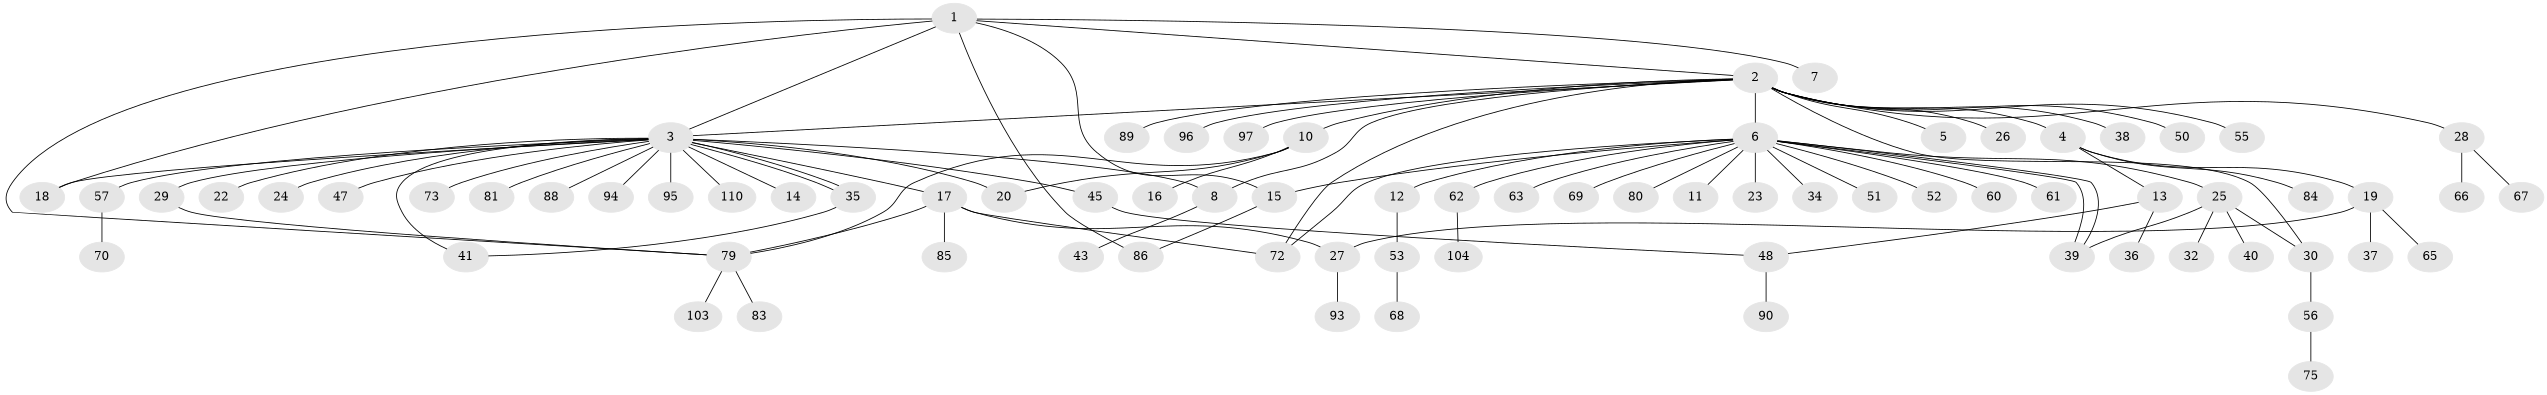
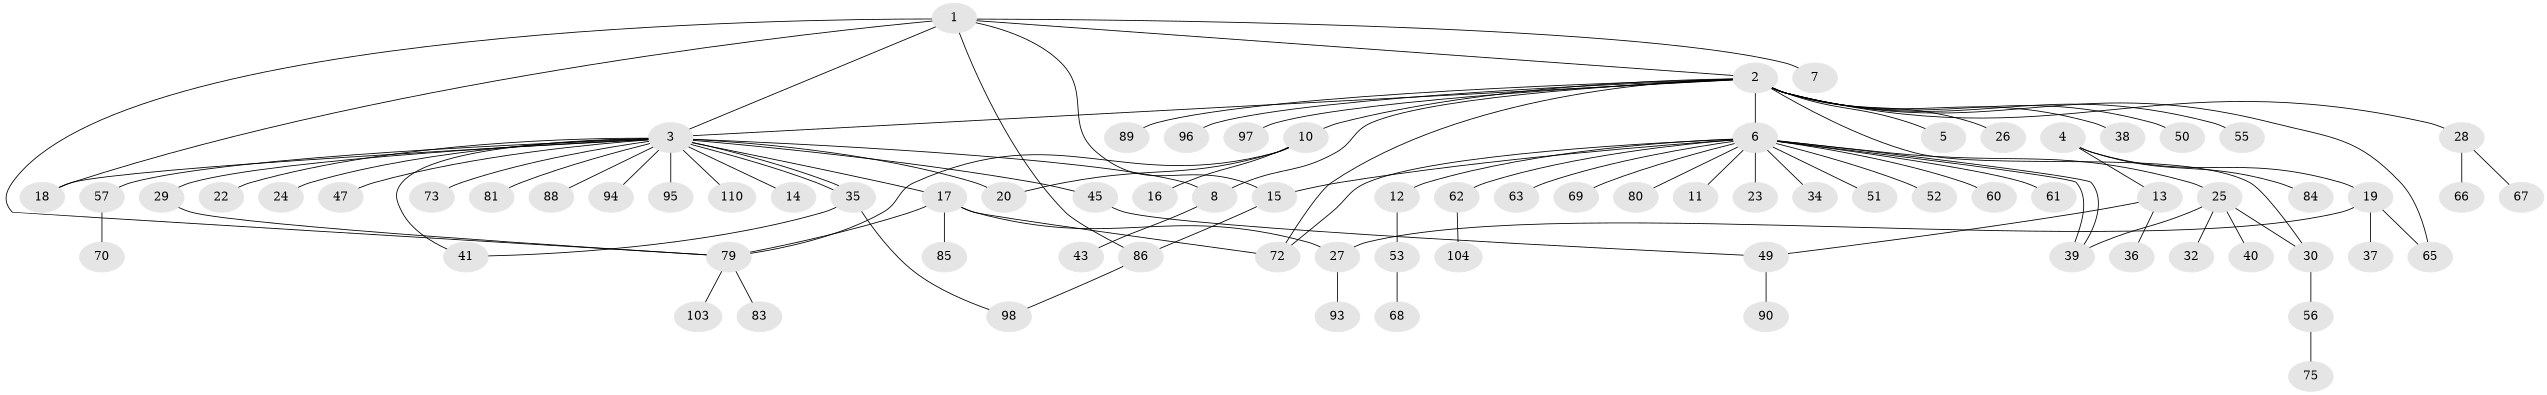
  graph {
    node [color=gray90 style=filled]
    1 [super="+96"]
    2 [super="+21"]
    3 [super="+9"]
    7
    15 [super="+82"]
    18
    79 [super="+101"]
    86
    4
    5
    6 [super="+64"]
    8 [super="+47"]
    10
    26
    28 [super="+78"]
    30 [super="+54"]
    38
    50
    55
    72
    89
    n22 [label=96]
    97
    14
    17 [super="+105"]
    20 [super="+31"]
    22
    24
    29
    35 [super="+91"]
    41 [super="+76"]
    n32 [label=47 super="+102"]
    45
    57 [super="+74"]
    73
    81
    88
    94
    95
    n40 [label=110]
    83
    103
+   98
    13 [super="+87"]
    19 [super="+59"]
    84
    11
    12 [super="+99"]
    23
    25 [super="+48"]
    34
    39 [super="+46"]
    51
    52
    60
    61
    62
    63 [super="+77"]
    69
    80
    43
    16
    66
    67
    56
    27 [super="+71"]
    85
-   49 [label=48]
+   49
    70
    36 [super="+58"]
    37
    65
    53
    32
    40
    104
    68
    90
    93
    75
    1 -- 2
    1 -- 3 [weight=2]
    1 -- 7
    1 -- 15
    1 -- 18
    1 -- 79
    1 -- 86
    2 -- 3
-   2 -- 4
+   2 -- 65
    2 -- 5
    2 -- 6
    2 -- 8
    2 -- 10
    2 -- 26
    2 -- 28
    2 -- 30
    2 -- 38
    2 -- 50
    2 -- 55
    2 -- 72
    2 -- 89
    2 -- n22
    2 -- 97
    3 -- 18
    3 -- 8
    3 -- 14
    3 -- 17
    3 -- 20
    3 -- 22
    3 -- 24
    3 -- 29
    3 -- 35
    3 -- 35
    3 -- 41
    3 -- n32
    3 -- 45
    3 -- 57
    3 -- 73
    3 -- 81
    3 -- 88
    3 -- 94
    3 -- 95
    3 -- n40
    15 -- 86
    79 -- 83
    79 -- 103
+   86 -- 98
    4 -- 13
    4 -- 19
    4 -- 84
    6 -- 15
    6 -- 72
    6 -- 11
    6 -- 12
    6 -- 23
    6 -- 25
    6 -- 34
    6 -- 39
    6 -- 39
    6 -- 51
    6 -- 52
    6 -- 60
    6 -- 61
    6 -- 62
    6 -- 63
    6 -- 69
    6 -- 80
    8 -- 43
    10 -- 79
    10 -- 20
    10 -- 16
    28 -- 66
    28 -- 67
    30 -- 56
    17 -- 79
    17 -- 72
    17 -- 27
    17 -- 85
    29 -- 79
    35 -- 41
+   35 -- 98
    45 -- 49
    57 -- 70
    13 -- 49
    13 -- 36
    19 -- 27
    19 -- 37
    19 -- 65
    12 -- 53
    25 -- 30
    25 -- 39
    25 -- 32
    25 -- 40
    62 -- 104
    56 -- 75
    27 -- 93
    49 -- 90
    53 -- 68
  }
